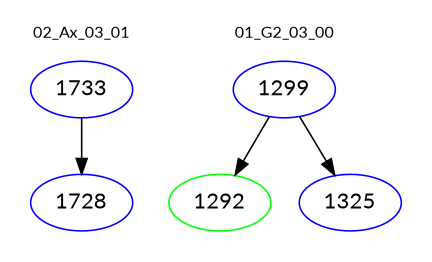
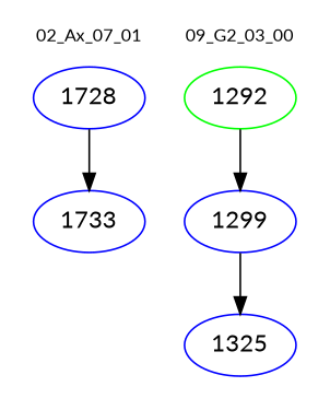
  digraph {
    fontname=Lato
    node [color=blue fontname=Lato]
    edge [color=black fontname=Lato]
    n1 [label=1728]
    n2 [label=1733]
    n3 [label=1299]
    n4 [color=green label=1292]
    n5 [label=1325]
    subgraph cluster_1 {
      color=white
      fontsize=10
-     label="02_Ax_03_01"
+     label="02_Ax_07_01"
      n1
      n2
    }
    subgraph cluster_2 {
      color=white
      fontsize=10
-     label="01_G2_03_00"
+     label="09_G2_03_00"
      n3
      n4
      n5
    }
-   n2 -> n1
-   n3 -> n4
+   n1 -> n2
+   n4 -> n3
    n3 -> n5
  }
